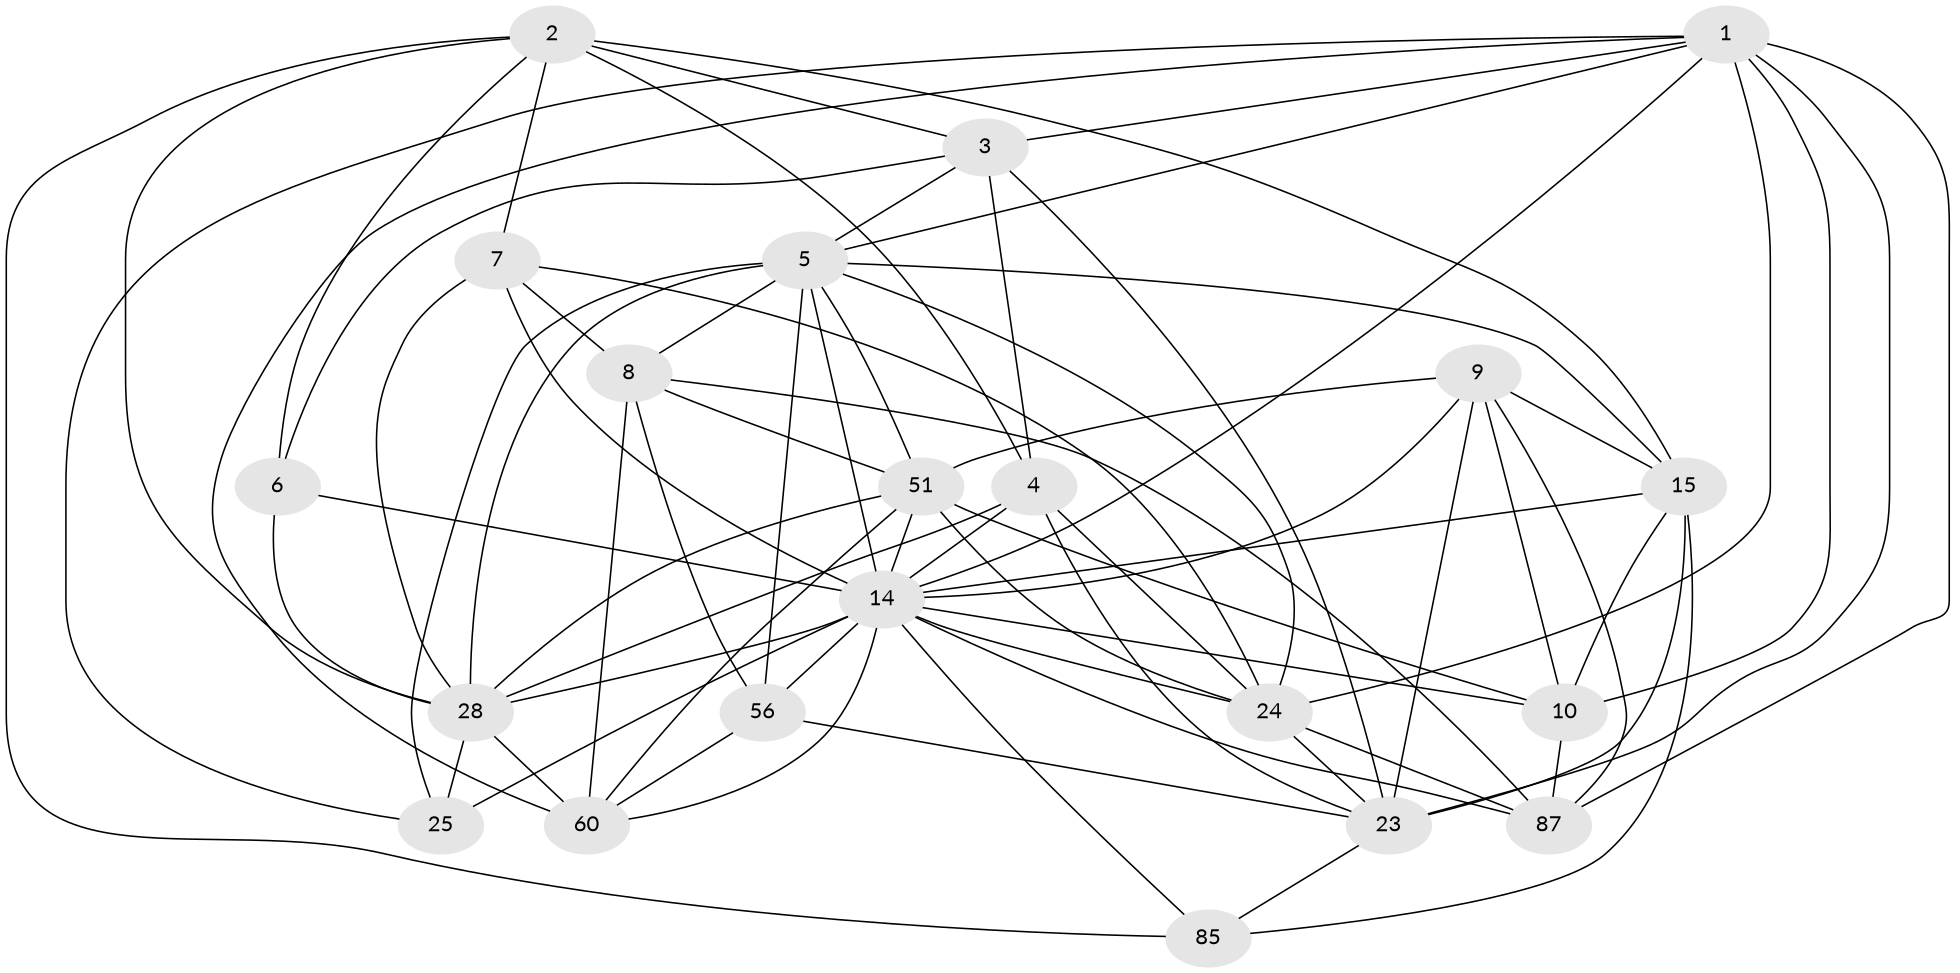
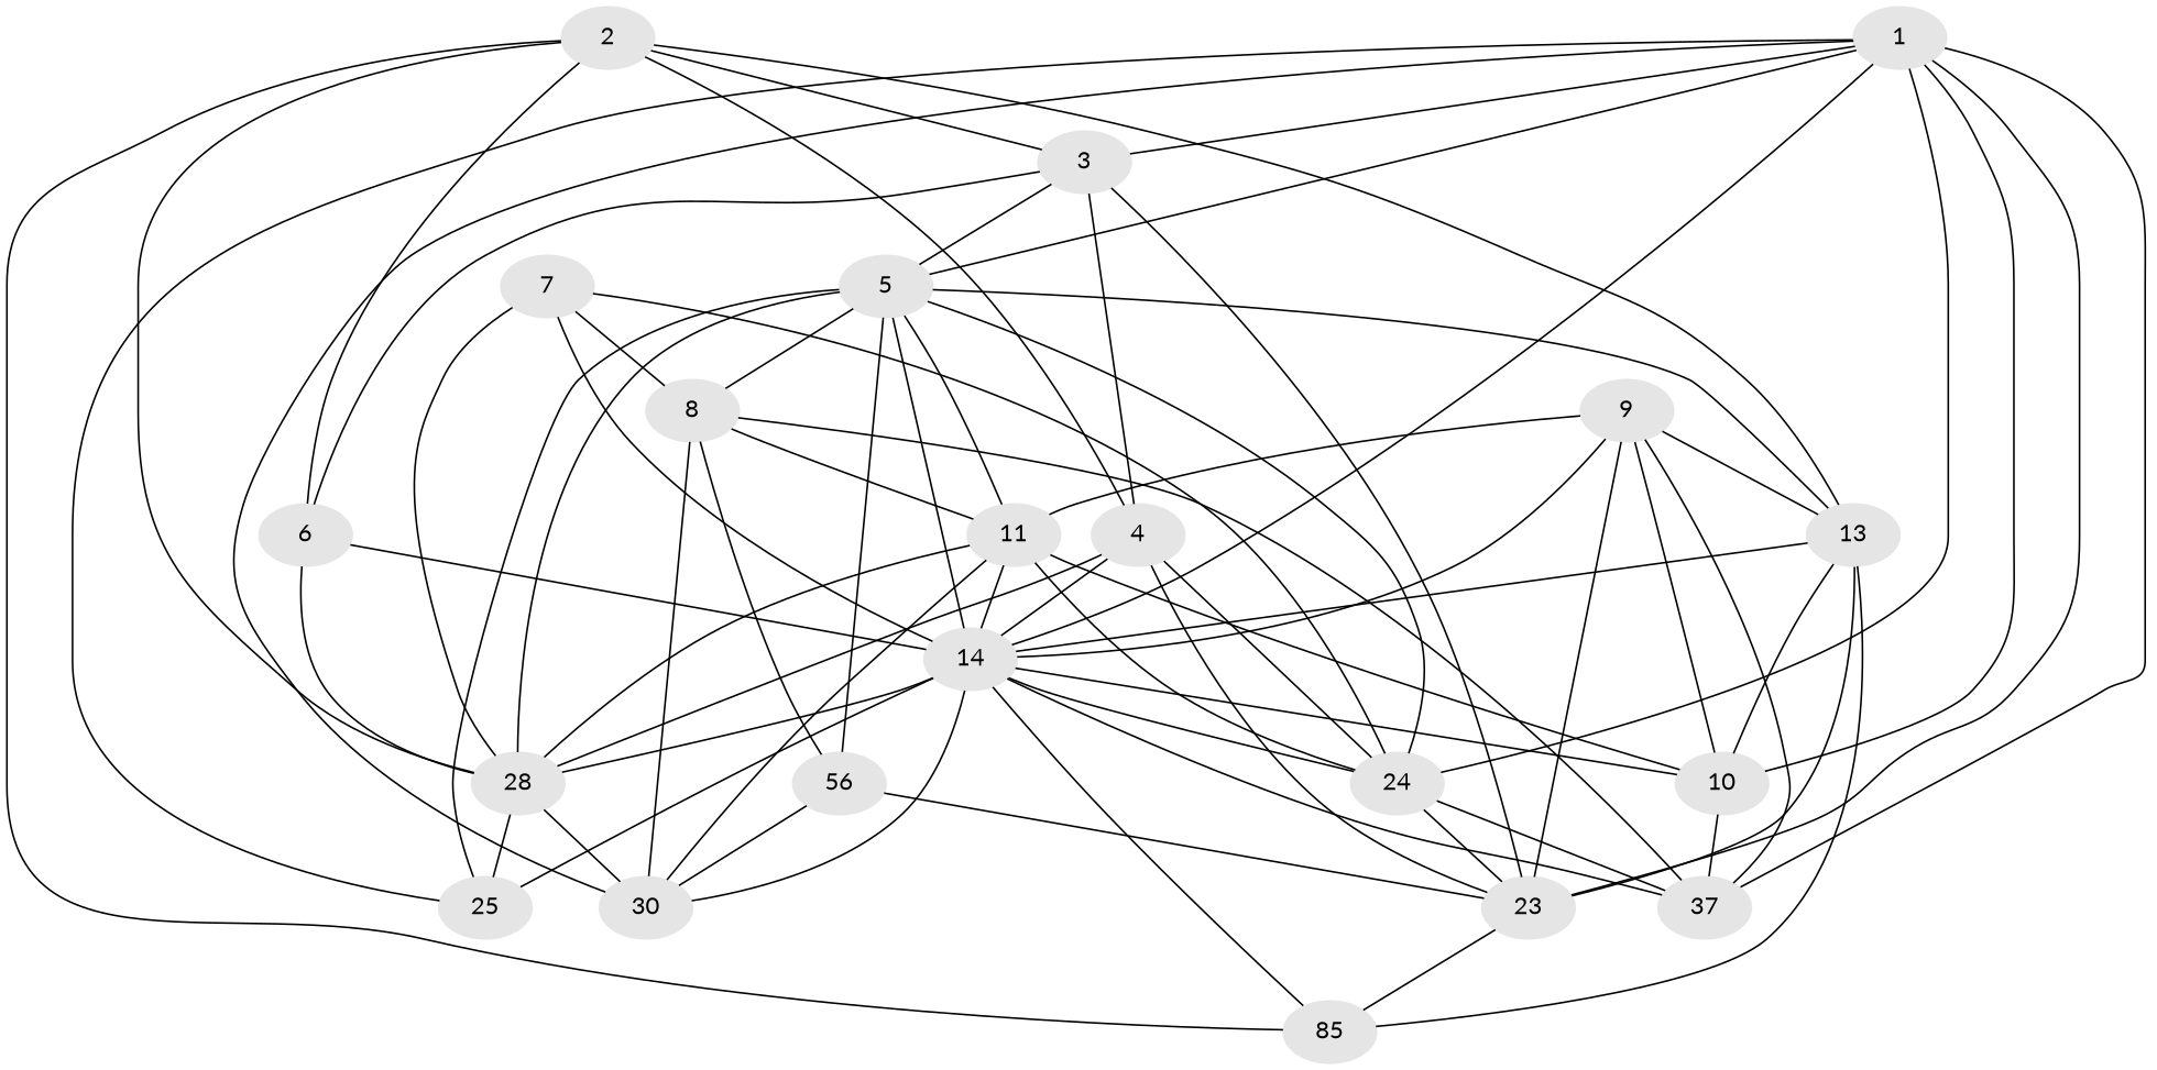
  graph {
    fontname=Lato
    node [color=gray90 fontname=Lato style=filled]
    edge [fontname=Lato]
    1 [super="+62+41"]
    3 [super="+17"]
    5 [super="+18+33"]
    14 [super="+48+45+64"]
    n5 [label=10 super="+26+59+67"]
    n6 [label=24 super="+47"]
    23 [super="+24+66+40"]
    25
-   30 [super="+71+63" label=60]
-   37 [super="+70+44" label=87]
+   30 [super="+71+63"]
+   37 [super="+70+44"]
    4 [super="+46"]
    6 [super="+32"]
-   13 [super="+60+22+49" label=15]
+   13 [super="+60+22+49"]
    n14 [label=28 super="+73+38"]
    8 [super="+19"]
-   11 [super="+65+39+12+27" label=51]
+   11 [super="+65+39+12+27"]
    n17 [label=56 super="+69+34"]
    n18 [label=85]
    2 [super="+31"]
    7 [super="+29"]
    9 [super="+28+43+10"]
    1 -- 3
    1 -- 5
    1 -- 14
    1 -- n5 [weight=2]
    1 -- n6
    1 -- 23
    1 -- 25
    1 -- 30
    1 -- 37
    3 -- 5
    3 -- 23
    3 -- 4
    3 -- 6
    5 -- 14
    5 -- n6
    5 -- 25
    5 -- 13
    5 -- n14
    5 -- 8
    5 -- 11
    5 -- n17 [weight=3]
    14 -- n5 [weight=2]
    14 -- n6
    14 -- 25
    14 -- 30
    14 -- 37 [weight=2]
    14 -- n14
-   14 -- n17
    14 -- n18
    n5 -- 37
    n6 -- 23
    n6 -- 37
    23 -- n18
    4 -- 14
    4 -- n6
    4 -- 23
    4 -- n14
    6 -- 14 [weight=3]
    6 -- n14
    13 -- 14
    13 -- n5 [weight=2]
    13 -- 23 [weight=2]
    13 -- n18
    n14 -- 25
    n14 -- 30 [weight=2]
    8 -- 30
    8 -- 37
    8 -- 11
    8 -- n17
    11 -- 14
    11 -- n5
    11 -- n6
    11 -- 30
    11 -- n14 [weight=3]
    n17 -- 23
    n17 -- 30 [weight=2]
    2 -- 3
    2 -- 4
    2 -- 6
    2 -- 13 [weight=2]
    2 -- n14
    2 -- n18
-   2 -- 7
    7 -- 14
    7 -- n6
    7 -- n14
    7 -- 8
    9 -- 14
    9 -- n5 [weight=2]
    9 -- 23 [weight=2]
    9 -- 37 [weight=2]
    9 -- 13 [weight=2]
    9 -- 11 [weight=3]
  }
